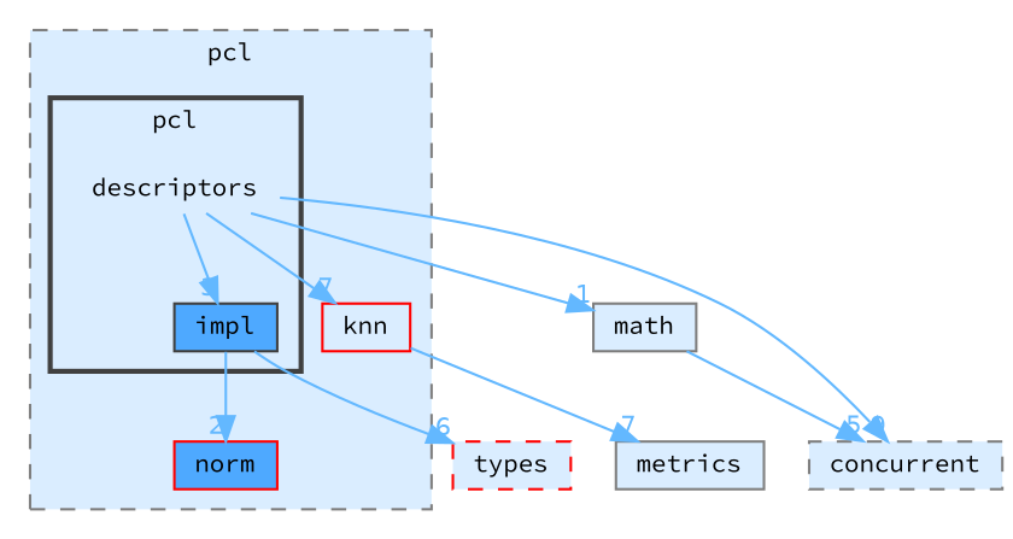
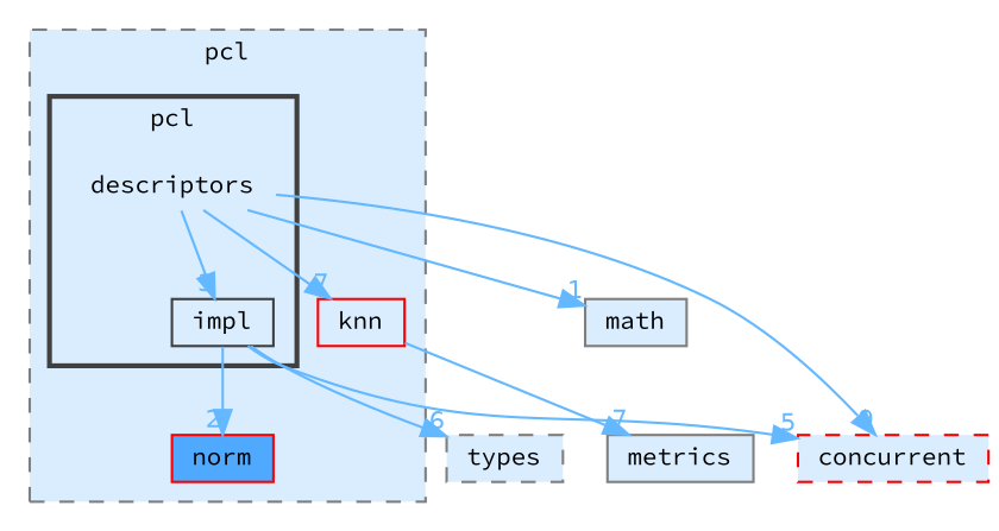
  digraph {
    compound=true
    fontname="Source Code Pro"
    node [fontname="Source Code Pro" fontsize=10 shape=box color=red fillcolor="#daedff" style=filled]
    edge [color=steelblue1 fontcolor=steelblue1 fontname="Source Code Pro" fontsize=10 headlabel=7 labeldistance=1.5 labelfontname=Helvetica labelfontsize=10]
    n1 [height=0.2 label=descriptors shape=plaintext width=0.4 color="" fillcolor="" style=""]
-   n2 [color=grey25 fillcolor="#4ea9ff" height=0.2 label=impl width=0.4]
+   n2 [color=grey25 height=0.2 label=impl width=0.4]
    n3 [height=0.2 label=knn width=0.4]
    n4 [fillcolor="#4ea9ff" height=0.2 label=norm width=0.4]
    n5 [color=grey50 height=0.2 label=math width=0.4]
-   n6 [color=grey50 height=0.2 label=concurrent style="filled,dashed" width=0.4]
-   n7 [height=0.2 label=types style="filled,dashed" width=0.4]
+   n6 [height=0.2 label=concurrent style="filled,dashed" width=0.4]
+   n7 [color=grey50 height=0.2 label=types style="filled,dashed" width=0.4]
    n8 [color=grey50 height=0.2 label=metrics width=0.4]
    subgraph cluster_1 {
      bgcolor="#daedff"
      fontsize=10
      label=pcl
      pencolor=grey50
      style="filled,dashed"
      n3
      n4
      subgraph cluster_2 {
        bgcolor="#daedff"
        fontsize=10
        label=pcl
        pencolor=grey25
        style="filled,bold"
        n1
        n2
      }
    }
    n1 -> n2 [headlabel=3]
    n1 -> n3
    n1 -> n5 [headlabel=1]
    n1 -> n6 [headlabel=9]
    n2 -> n4 [headlabel=2]
-   n5 -> n6 [headlabel=5]
+   n2 -> n6 [headlabel=5]
    n2 -> n7 [headlabel=6]
    n3 -> n8
  }
